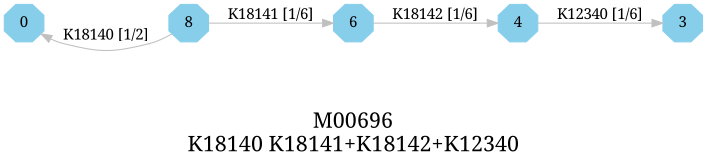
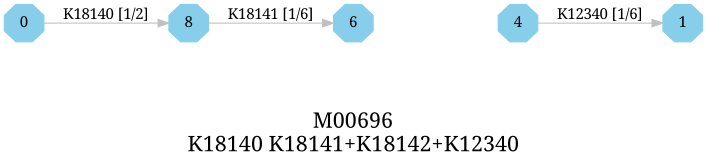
  digraph {
    fontname="Noto Serif"
    fontsize=20
    label="M00696\nK18140 K18141+K18142+K12340"
    rankdir=LR
    node [color=skyblue fontname="Noto Serif" shape=octagon style=filled]
    edge [color=grey fontname="Noto Serif"]
    0 [height=.3 width=.3]
-   1 [height=.3 width=.3 label=3]
+   1 [height=.3 width=.3]
    n3 [height=.3 label=8 width=.3]
    n4 [height=.3 label=6 width=.3]
    4 [height=.3 width=.3]
    subgraph sub_1 {
      0
      1
      n3
      n4
      4
    }
-   n3 -> 0 [label="K18140 [1/2]"]
+   0 -> n3 [label="K18140 [1/2]"]
    n3 -> n4 [label="K18141 [1/6]"]
-   n4 -> 4 [label="K18142 [1/6]"]
    4 -> 1 [label="K12340 [1/6]"]
  }
